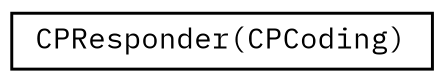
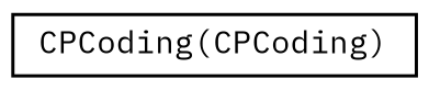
  digraph {
    rankdir=LR
    fontname="IBM Plex Mono"
-   n1 [color=black fillcolor=white fontname="IBM Plex Mono" fontsize=10 height=0.2 label="CPResponder(CPCoding)" shape=record style=filled width=0.4]
+   n1 [color=black fillcolor=white fontname="IBM Plex Mono" fontsize=10 height=0.2 label="CPCoding(CPCoding)" shape=record style=filled width=0.4]
  }
